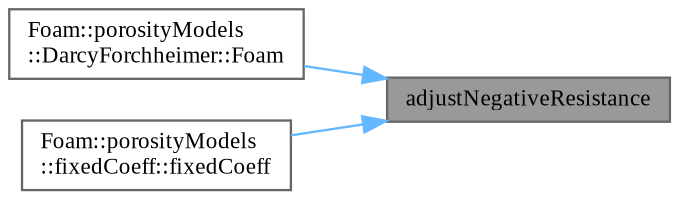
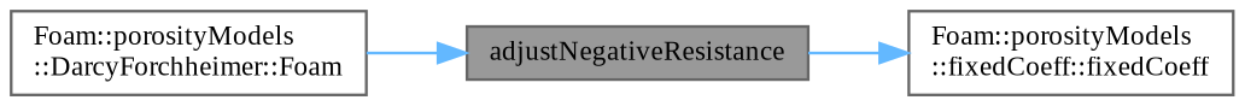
  digraph {
    fontname="Liberation Serif"
    rankdir=RL
    node [color=grey40 fillcolor=white fontname="Liberation Serif" fontsize=10 shape=box style=filled]
    edge [color=steelblue1 dir=back fontname="Liberation Serif" fontsize=10 labelfontname=Helvetica labelfontsize=10 style=solid]
    n1 [color=gray40 fillcolor=grey60 fontcolor=black height=0.2 label=adjustNegativeResistance width=0.4]
    n2 [height=0.2 label="Foam::porosityModels\l::DarcyForchheimer::Foam" width=0.4]
    n3 [height=0.2 label="Foam::porosityModels\l::fixedCoeff::fixedCoeff" width=0.4]
    n1 -> n2
-   n1 -> n3
+   n3 -> n1
  }
